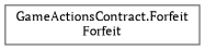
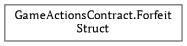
  digraph {
    rankdir=TB
    fontname="PT Serif"
-   n1 [color=grey40 fillcolor=white fontname="PT Serif" fontsize=10 height=0.2 label="GameActionsContract.Forfeit\lForfeit" shape=box style=filled width=0.4]
+   n1 [color=grey40 fillcolor=white fontname="PT Serif" fontsize=10 height=0.2 label="GameActionsContract.Forfeit\lStruct" shape=box style=filled width=0.4]
  }
